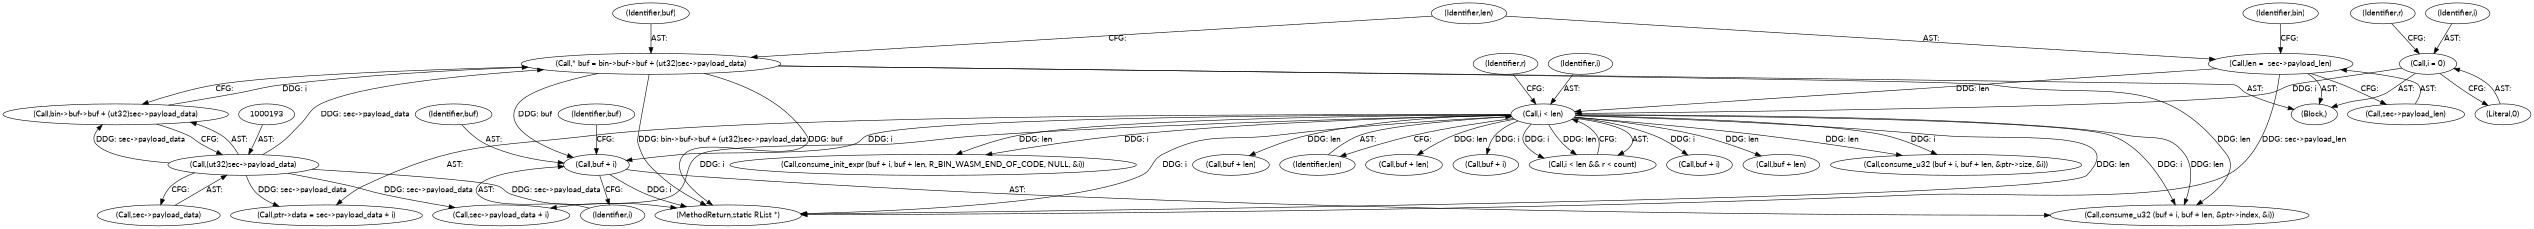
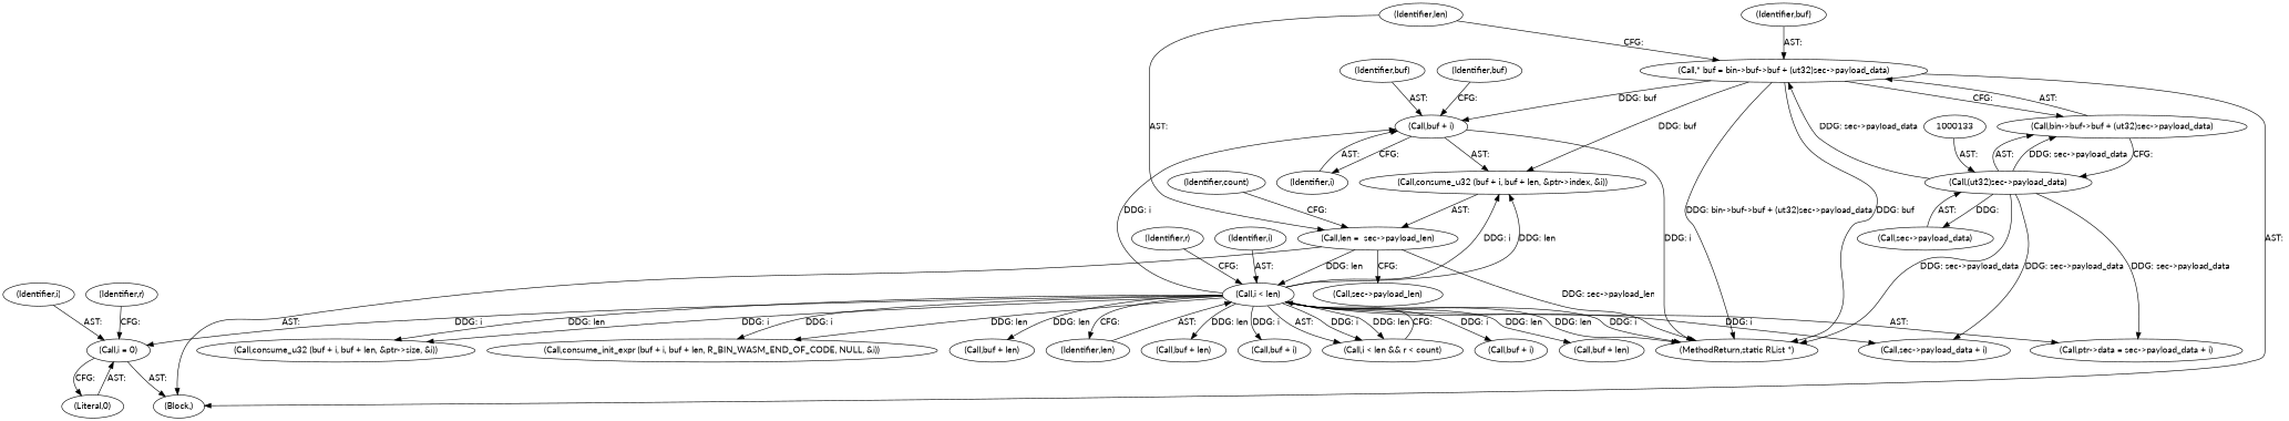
  digraph {
    fontname=Lato
    node [fontname=Lato]
    edge [fontname=Lato]
    n1 [label="(Call,buf + i)"]
    n2 [label="(Call,consume_u32 (buf + i, buf + len, &ptr->index, &i))"]
    n3 [label="(Identifier,i)"]
    n4 [label="(MethodReturn,static RList *)"]
    n5 [label="(Call,* buf = bin->buf->buf + (ut32)sec->payload_data)"]
    n6 [label="(Call,bin->buf->buf + (ut32)sec->payload_data)"]
    n7 [label="(Block,)"]
    n8 [label="(Call,(ut32)sec->payload_data)"]
    n9 [label="(Call,sec->payload_data + i)"]
    n10 [label="(Call,sec->payload_data)"]
    n11 [label="(Call,ptr->data = sec->payload_data + i)"]
    n12 [label="(Call,i < len)"]
    n13 [label="(Call,consume_init_expr (buf + i, buf + len, R_BIN_WASM_END_OF_CODE, NULL, &i))"]
    n14 [label="(Call,buf + len)"]
    n15 [label="(Identifier,len)"]
    n16 [label="(Call,buf + len)"]
    n17 [label="(Call,buf + i)"]
    n18 [label="(Call,i < len && r < count)"]
    n19 [label="(Call,buf + i)"]
    n20 [label="(Call,buf + len)"]
    n21 [label="(Call,consume_u32 (buf + i, buf + len, &ptr->size, &i))"]
    n22 [label="(Call,i = 0)"]
    n23 [label="(Literal,0)"]
    n24 [label="(Call,len =  sec->payload_len)"]
    n25 [label="(Call,sec->payload_len)"]
-   n26 [label="(Identifier,bin)"]
+   n26 [label="(Identifier,count)"]
    n27 [label="(Identifier,buf)"]
    n28 [label="(Identifier,buf)"]
    n29 [label="(Identifier,r)"]
    n30 [label="(Identifier,i)"]
    n31 [label="(Identifier,r)"]
    n32 [label="(Identifier,buf)"]
    n33 [label="(Identifier,i)"]
    n34 [label="(Identifier,len)"]
-   1000133 [label=1000193]
+   1000133
    n1 -> n2 [label="AST: "]
    n1 -> n3 [label="CFG: "]
    n1 -> n4 [label="DDG: i"]
    n3 -> n1 [label="AST: "]
    n5 -> n1 [label="DDG: buf"]
-   n5 -> n2 [label="DDG: len"]
+   n5 -> n2 [label="DDG: buf"]
    n5 -> n4 [label="DDG: bin->buf->buf + (ut32)sec->payload_data"]
    n5 -> n4 [label="DDG: buf"]
    n5 -> n6 [label="CFG: "]
    n5 -> n7 [label="AST: "]
-   n6 -> n5 [label="DDG: i"]
+   n6 -> n5 [label="AST: "]
    n6 -> n8 [label="CFG: "]
    n8 -> n4 [label="DDG: sec->payload_data"]
    n8 -> n5 [label="DDG: sec->payload_data"]
    n8 -> n6 [label="AST: "]
    n8 -> n6 [label="DDG: sec->payload_data"]
    n8 -> n9 [label="DDG: sec->payload_data"]
-   n8 -> n10 [label="CFG: "]
+   n8 -> n10 [label="DDG: "]
    n8 -> n11 [label="DDG: sec->payload_data"]
    n10 -> n8 [label="AST: "]
    n12 -> n1 [label="DDG: i"]
    n12 -> n2 [label="DDG: i"]
    n12 -> n2 [label="DDG: len"]
    n12 -> n4 [label="DDG: i"]
    n12 -> n4 [label="DDG: len"]
    n12 -> n9 [label="DDG: i"]
    n12 -> n11 [label="AST: "]
    n12 -> n13 [label="DDG: i"]
    n12 -> n13 [label="DDG: len"]
    n12 -> n14 [label="DDG: len"]
    n12 -> n15 [label="CFG: "]
    n12 -> n16 [label="DDG: len"]
    n12 -> n17 [label="DDG: i"]
    n12 -> n18 [label="AST: "]
    n12 -> n18 [label="DDG: i"]
    n12 -> n18 [label="DDG: len"]
    n12 -> n19 [label="DDG: i"]
    n12 -> n20 [label="DDG: len"]
    n12 -> n21 [label="DDG: i"]
    n12 -> n21 [label="DDG: len"]
    n15 -> n12 [label="AST: "]
    n18 -> n12 [label="CFG: "]
    n22 -> n7 [label="AST: "]
-   n22 -> n12 [label="DDG: i"]
+   n12 -> n22 [label="DDG: i"]
    n22 -> n23 [label="CFG: "]
    n23 -> n22 [label="AST: "]
    n24 -> n4 [label="DDG: sec->payload_len"]
    n24 -> n7 [label="AST: "]
    n24 -> n12 [label="DDG: len"]
    n24 -> n25 [label="CFG: "]
-   n25 -> n24 [label="AST: "]
+   n2 -> n24 [label="AST: "]
    n26 -> n24 [label="CFG: "]
    n27 -> n1 [label="CFG: "]
    n28 -> n1 [label="AST: "]
    n29 -> n22 [label="CFG: "]
    n30 -> n12 [label="AST: "]
    n31 -> n12 [label="CFG: "]
    n32 -> n5 [label="AST: "]
    n33 -> n22 [label="AST: "]
    n34 -> n5 [label="CFG: "]
    n34 -> n24 [label="AST: "]
    1000133 -> n8 [label="AST: "]
  }
